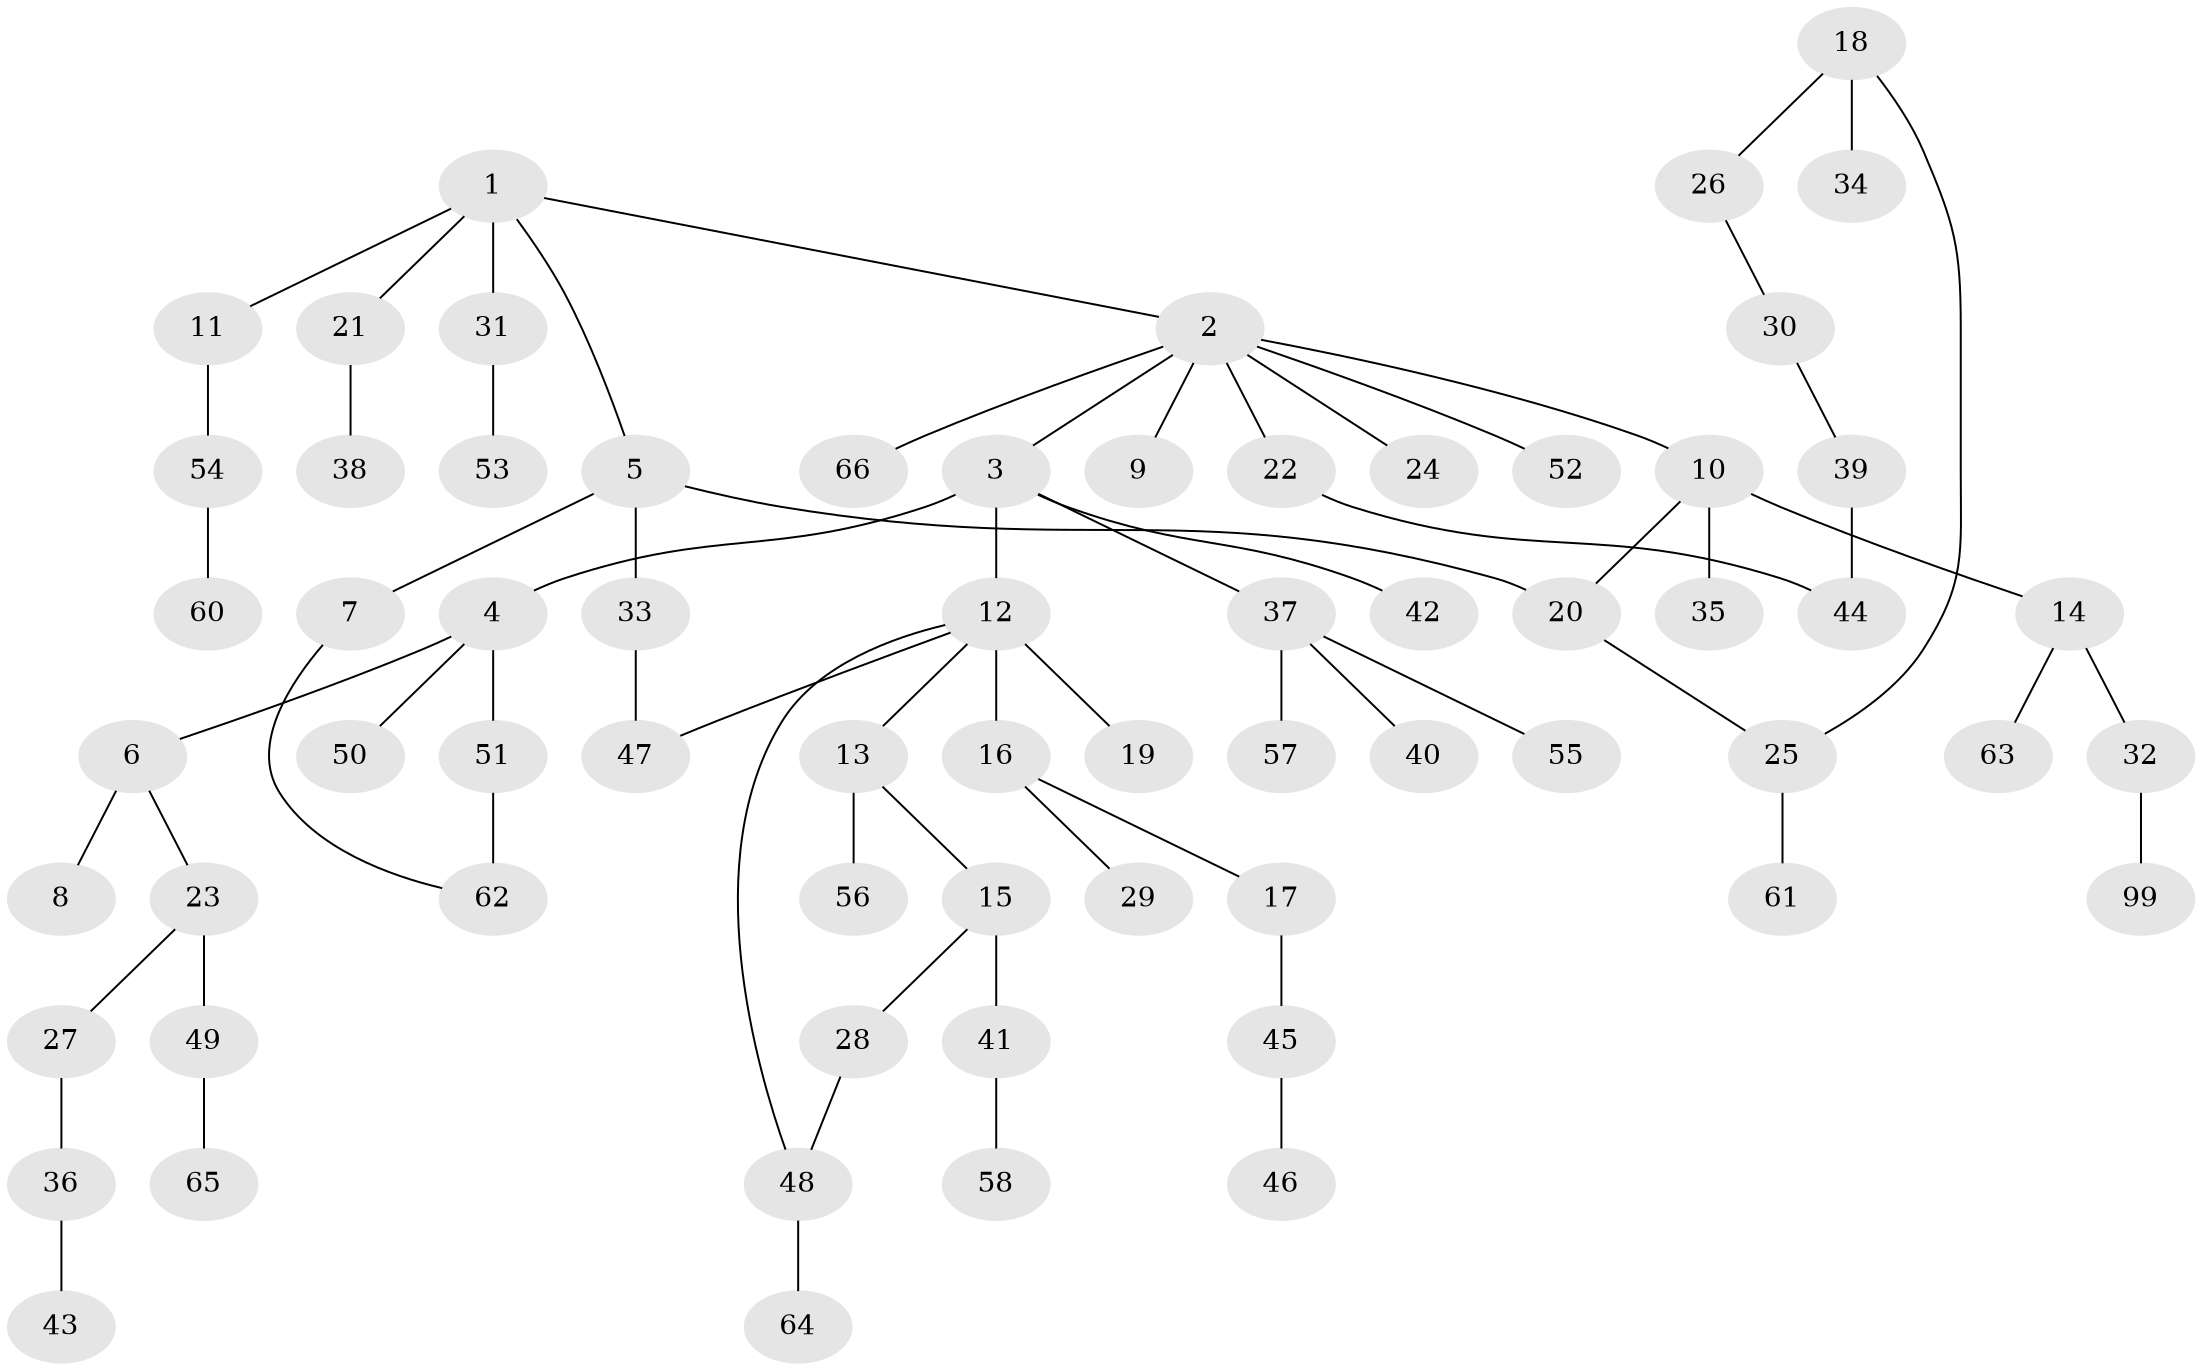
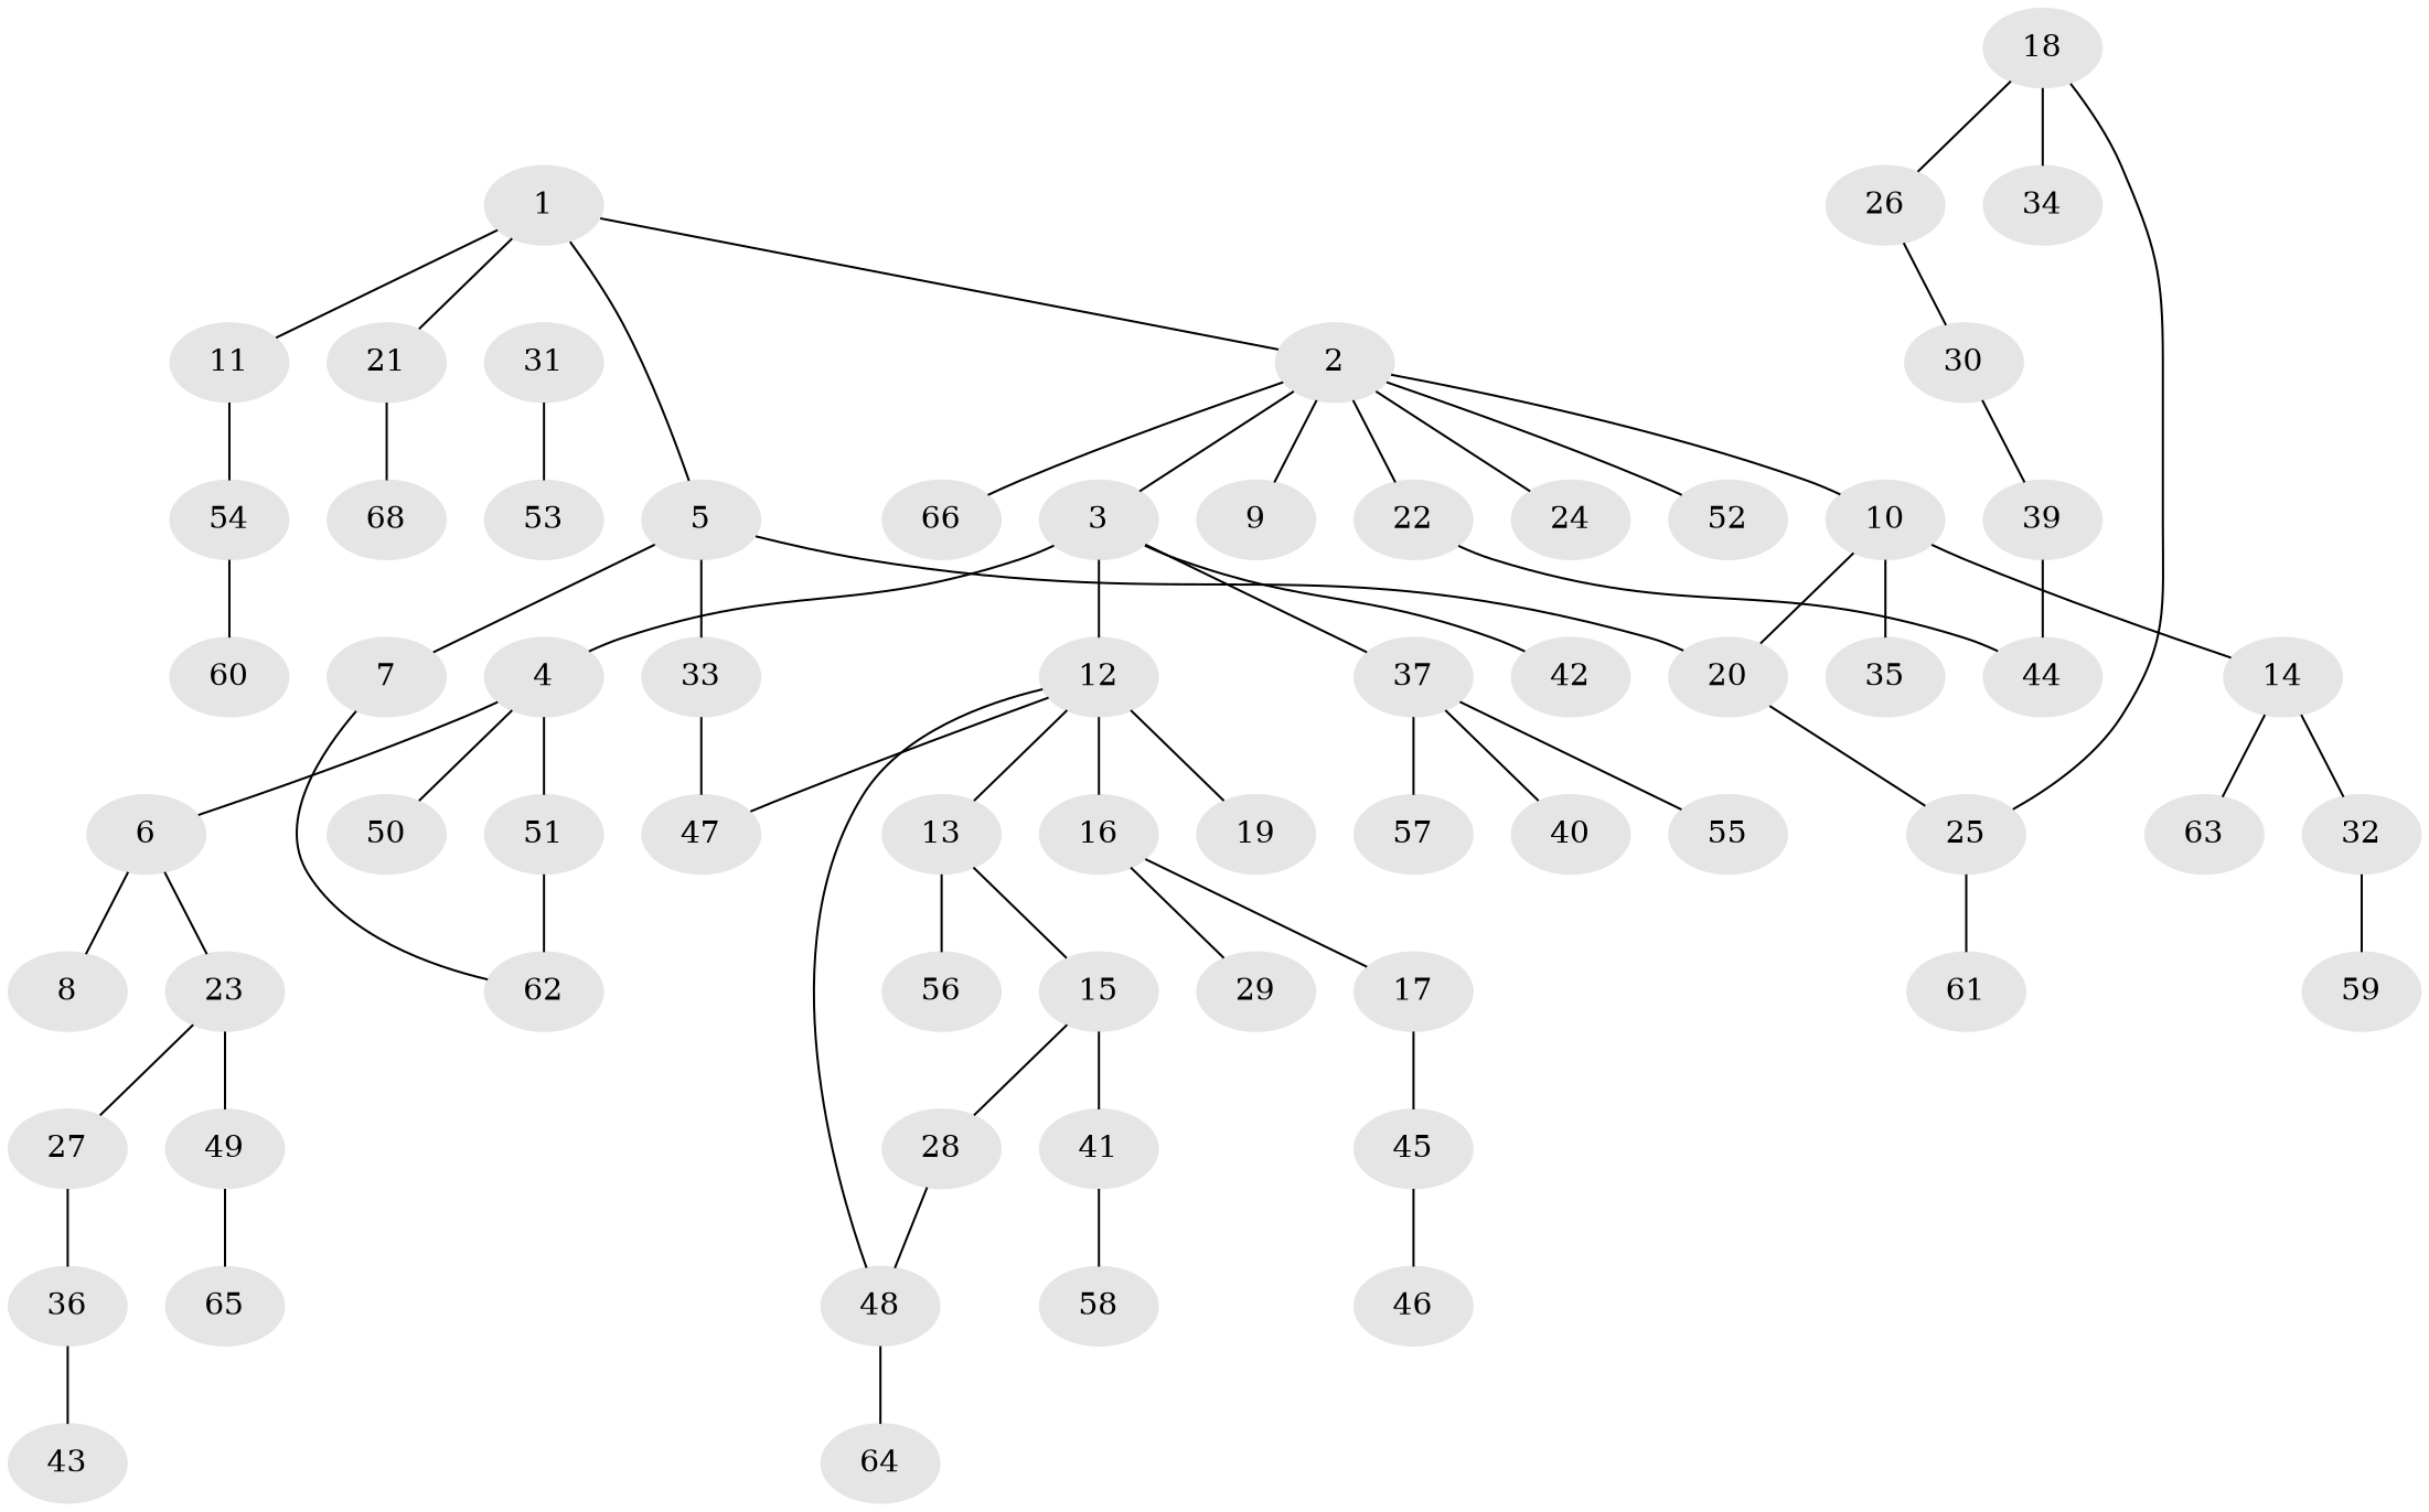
  graph {
    node [color=gray90 style=filled]
    edge [weight=1.0]
    1
    2
    5
    11
    21
    31
    3
    9
    10
    22
    24
    52
    66
    7
    33
    20
    54
-   38
+   38 [label=68]
    53
    4
    12
    37
    42
    14
    35
    44
    6
    50
    51
    13
    16
    19
    47
    48
    40
    55
    57
    8
    23
    62
    18
    25
    26
    34
    27
    49
    32
    63
    60
    15
    56
    17
    29
    64
    28
    41
-   59 [label=99]
+   59
    58
    45
    46
    61
    30
    36
    65
    39
    43
    1 -- 2
    1 -- 5
    1 -- 11
    1 -- 21
-   1 -- 31
    2 -- 3
    2 -- 9
    2 -- 10
    2 -- 22
    2 -- 24
    2 -- 52
    2 -- 66
    5 -- 7 [weight=2.0]
    5 -- 33
    5 -- 20
    11 -- 54
    21 -- 38 [weight=2.0]
    31 -- 53
    3 -- 4
    3 -- 12
    3 -- 37
    3 -- 42
    10 -- 20
    10 -- 14
    10 -- 35
    22 -- 44
    7 -- 62
    33 -- 47
    20 -- 25
    54 -- 60
    4 -- 6
    4 -- 50 [weight=2.0]
    4 -- 51
    12 -- 13
    12 -- 16 [weight=2.0]
    12 -- 19
    12 -- 47
    12 -- 48
    37 -- 40
    37 -- 55
    37 -- 57 [weight=3.0]
    14 -- 32
    14 -- 63
    6 -- 8
    6 -- 23
    51 -- 62 [weight=2.0]
    13 -- 15
    13 -- 56
    16 -- 17
    16 -- 29 [weight=2.0]
    48 -- 64
    23 -- 27
    23 -- 49 [weight=4.0]
    18 -- 25
    18 -- 26
    18 -- 34
    25 -- 61
    26 -- 30
    27 -- 36
    49 -- 65
    32 -- 59
    15 -- 28
    15 -- 41
    17 -- 45
    28 -- 48
    41 -- 58 [weight=2.0]
    45 -- 46
    30 -- 39
    36 -- 43 [weight=2.0]
    39 -- 44
  }
